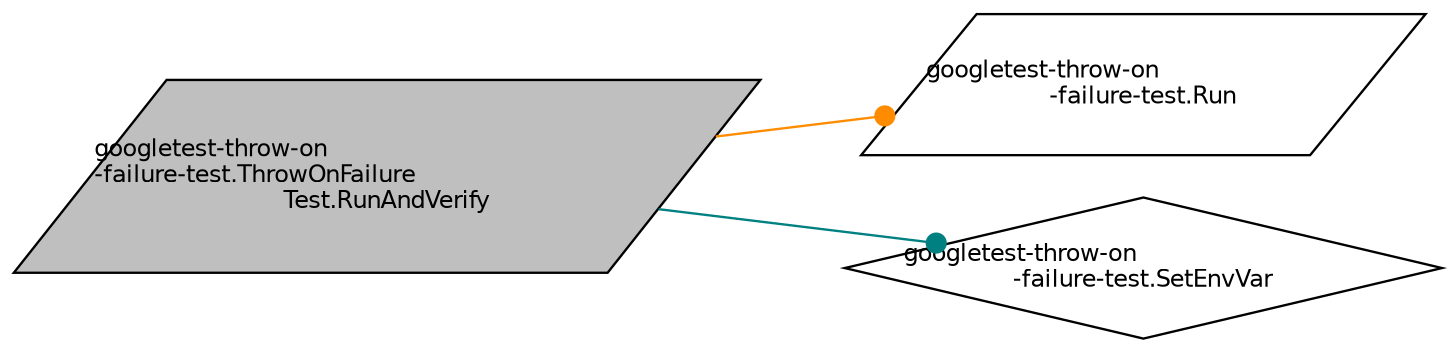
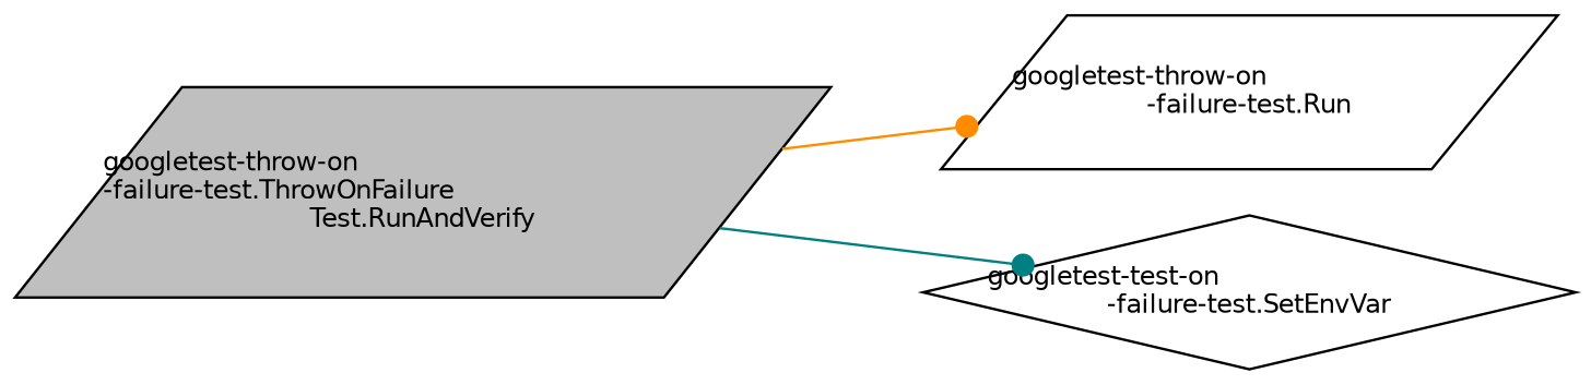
  digraph {
    rankdir=LR
    node [color=black fontname=Helvetica fontsize=10 shape=parallelogram]
    edge [fontname=Helvetica fontsize=10 labelfontname=Helvetica labelfontsize=10 style=solid arrowhead=dot]
    n1 [fillcolor=grey75 fontcolor=black height=0.2 label="googletest-throw-on\l-failure-test.ThrowOnFailure\lTest.RunAndVerify" style=filled width=0.4]
    n2 [height=0.2 label="googletest-throw-on\l-failure-test.Run" width=0.4]
-   n3 [height=0.2 label="googletest-throw-on\l-failure-test.SetEnvVar" shape=diamond width=0.4]
+   n3 [height=0.2 label="googletest-test-on\l-failure-test.SetEnvVar" shape=diamond width=0.4]
    n1 -> n2 [color=darkorange]
    n1 -> n3 [color=teal]
  }
